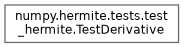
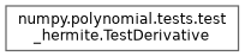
  digraph {
    rankdir=LR
    fontname="DejaVu Sans"
-   n1 [color=grey40 fillcolor=white fontname="DejaVu Sans" fontsize=10 height=0.2 label="numpy.hermite.tests.test\l_hermite.TestDerivative" shape=box style=filled width=0.4]
+   n1 [color=grey40 fillcolor=white fontname="DejaVu Sans" fontsize=10 height=0.2 label="numpy.polynomial.tests.test\l_hermite.TestDerivative" shape=box style=filled width=0.4]
  }
